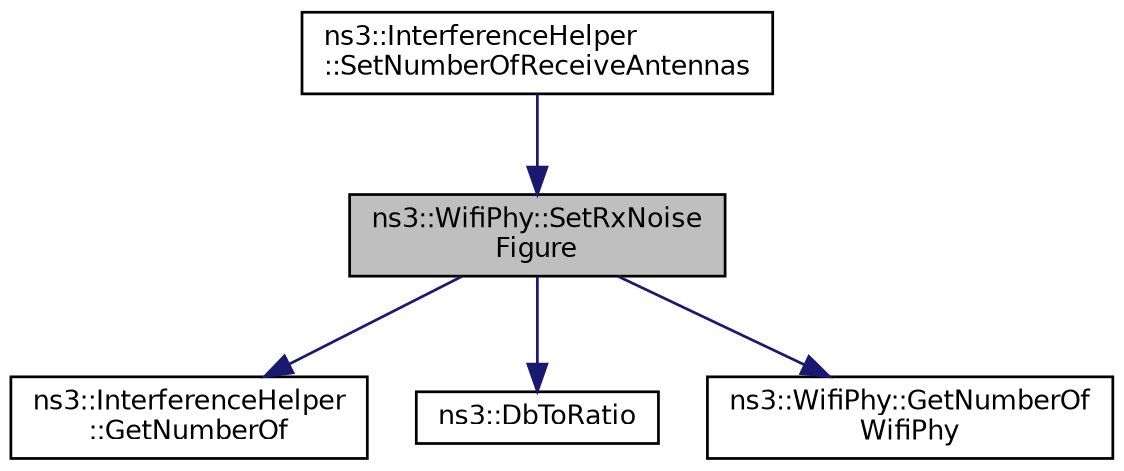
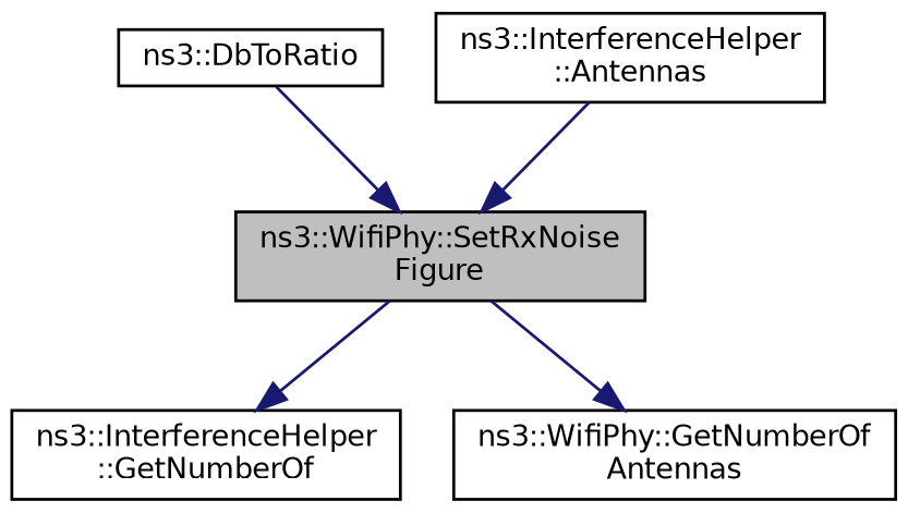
  digraph {
    rankdir=TB
    node [color=black fillcolor=white fontname=Helvetica fontsize=10 shape=record style=filled]
    edge [color=midnightblue fontname=Helvetica fontsize=10 labelfontname=Helvetica labelfontsize=10 style=solid]
    n1 [fillcolor=grey75 fontcolor=black height=0.2 label="ns3::WifiPhy::SetRxNoise\lFigure" width=0.4]
    n2 [height=0.2 label="ns3::InterferenceHelper\l::GetNumberOf" width=0.4]
    n3 [height=0.2 label="ns3::DbToRatio" width=0.4]
-   n4 [height=0.2 label="ns3::WifiPhy::GetNumberOf\lWifiPhy" width=0.4]
-   n5 [height=0.2 label="ns3::InterferenceHelper\l::SetNumberOfReceiveAntennas" width=0.4]
+   n4 [height=0.2 label="ns3::WifiPhy::GetNumberOf\lAntennas" width=0.4]
+   n5 [height=0.2 label="ns3::InterferenceHelper\l::Antennas" width=0.4]
    n1 -> n2
-   n1 -> n3
+   n3 -> n1
    n1 -> n4
    n5 -> n1
  }
